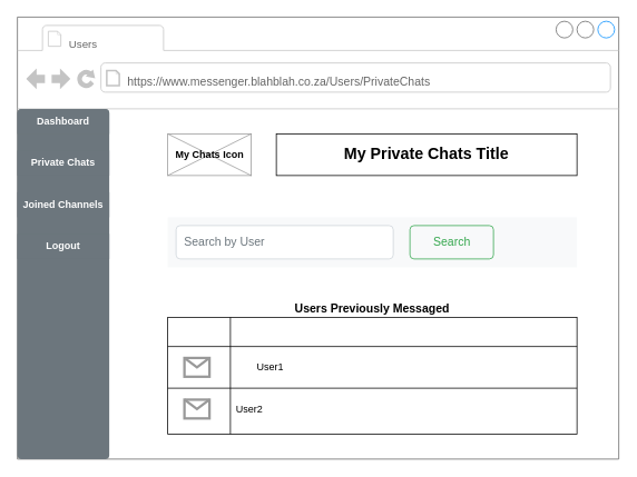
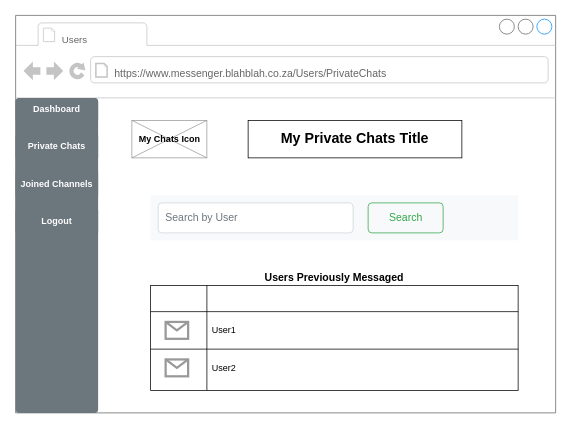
  <mxCell id="0" />
  <mxCell id="1" parent="0" />
  <mxCell id="2" value="" style="strokeWidth=1;shadow=0;dashed=0;align=center;html=1;shape=mxgraph.mockup.containers.browserWindow;rSize=0;strokeColor=#666666;strokeColor2=#008cff;strokeColor3=#c4c4c4;mainText=,;recursiveResize=0;" vertex="1" parent="1"><mxGeometry x="20" y="20" width="720" height="530" as="geometry" /></mxCell>
  <mxCell id="3" value="&lt;font style=&quot;font-size: 13px&quot;&gt;Users&lt;/font&gt;" style="strokeWidth=1;shadow=0;dashed=0;align=center;html=1;shape=mxgraph.mockup.containers.anchor;fontSize=17;fontColor=#666666;align=left;" vertex="1" parent="2"><mxGeometry x="60" y="12" width="110" height="40" as="geometry" /></mxCell>
  <mxCell id="4" value="&lt;span style=&quot;font-size: 14px&quot;&gt;https://www.messenger.blahblah.co.za/Users/PrivateChats&lt;/span&gt;" style="strokeWidth=1;shadow=0;dashed=0;align=center;html=1;shape=mxgraph.mockup.containers.anchor;rSize=0;fontSize=17;fontColor=#666666;align=left;" vertex="1" parent="2"><mxGeometry x="130" y="60" width="580" height="35" as="geometry" /></mxCell>
- <mxCell id="5" value="&lt;b&gt;My Chats Icon&lt;/b&gt;" style="verticalLabelPosition=middle;shadow=0;dashed=0;align=center;html=1;verticalAlign=middle;strokeWidth=1;shape=mxgraph.mockup.graphics.simpleIcon;strokeColor=#999999;labelPosition=center;" vertex="1" parent="2"><mxGeometry x="180" y="140" width="100" height="50" as="geometry" /></mxCell>
- <mxCell id="6" value="&lt;b&gt;&lt;font style=&quot;font-size: 19px&quot;&gt;My Private Chats Title&lt;/font&gt;&lt;/b&gt;" style="rounded=0;whiteSpace=wrap;html=1;" vertex="1" parent="2"><mxGeometry x="310" y="140" width="360" height="50" as="geometry" /></mxCell>
+ <mxCell id="5" value="&lt;b&gt;My Chats Icon&lt;/b&gt;" style="verticalLabelPosition=middle;shadow=0;dashed=0;align=center;html=1;verticalAlign=middle;strokeWidth=1;shape=mxgraph.mockup.graphics.simpleIcon;strokeColor=#999999;labelPosition=center;" vertex="1" parent="2"><mxGeometry x="155" y="140" width="100" height="50" as="geometry" /></mxCell>
+ <mxCell id="6" value="&lt;b&gt;&lt;font style=&quot;font-size: 19px&quot;&gt;My Private Chats Title&lt;/font&gt;&lt;/b&gt;" style="rounded=0;whiteSpace=wrap;html=1;" vertex="1" parent="2"><mxGeometry x="310" y="140" width="285" height="50" as="geometry" /></mxCell>
  <mxCell id="7" value="" style="html=1;shadow=0;dashed=0;shape=mxgraph.bootstrap.rrect;rSize=5;strokeColor=none;html=1;whiteSpace=wrap;fillColor=#6C767D;fontColor=#ffffff;" vertex="1" parent="2"><mxGeometry y="110" width="110" height="420" as="geometry" /></mxCell>
  <mxCell id="8" value="&lt;font color=&quot;#ffffff&quot;&gt;&lt;b&gt;Dashboard&lt;/b&gt;&lt;/font&gt;" style="strokeColor=inherit;fillColor=inherit;gradientColor=inherit;fontColor=inherit;html=1;shadow=0;dashed=0;shape=mxgraph.bootstrap.topButton;rSize=5;perimeter=none;whiteSpace=wrap;resizeWidth=1;" vertex="1" parent="7"><mxGeometry width="110.0" height="30" relative="1" as="geometry" /></mxCell>
  <mxCell id="9" value="&lt;font color=&quot;#ffffff&quot;&gt;&lt;b&gt;Private Chats&lt;/b&gt;&lt;/font&gt;" style="strokeColor=inherit;fillColor=inherit;gradientColor=inherit;fontColor=inherit;html=1;shadow=0;dashed=0;perimeter=none;whiteSpace=wrap;resizeWidth=1;" vertex="1" parent="7"><mxGeometry width="110.0" height="30" relative="1" as="geometry"><mxPoint y="50" as="offset" /></mxGeometry></mxCell>
  <mxCell id="10" value="&lt;font color=&quot;#ffffff&quot;&gt;&lt;b&gt;Joined Channels&lt;/b&gt;&lt;/font&gt;" style="strokeColor=inherit;fillColor=inherit;gradientColor=inherit;fontColor=inherit;html=1;shadow=0;dashed=0;perimeter=none;whiteSpace=wrap;resizeWidth=1;" vertex="1" parent="7"><mxGeometry width="110.0" height="30" relative="1" as="geometry"><mxPoint y="100" as="offset" /></mxGeometry></mxCell>
  <mxCell id="11" value="&lt;font color=&quot;#ffffff&quot;&gt;&lt;b&gt;Logout&lt;/b&gt;&lt;/font&gt;" style="strokeColor=inherit;fillColor=inherit;gradientColor=inherit;fontColor=inherit;html=1;shadow=0;dashed=0;perimeter=none;whiteSpace=wrap;resizeWidth=1;" vertex="1" parent="7"><mxGeometry width="110.0" height="30" relative="1" as="geometry"><mxPoint y="150" as="offset" /></mxGeometry></mxCell>
  <mxCell id="12" value="" style="html=1;shadow=0;dashed=0;fillColor=#F8F9FA;strokeColor=none;fontSize=16;fontColor=#181819;align=left;spacing=15;" vertex="1" parent="2"><mxGeometry x="180" y="240" width="490" height="60" as="geometry" /></mxCell>
  <mxCell id="13" value="Search by User" style="html=1;shadow=0;dashed=0;shape=mxgraph.bootstrap.rrect;rSize=5;fontSize=14;fontColor=#6C767D;strokeColor=#CED4DA;fillColor=#ffffff;align=left;spacing=10;" vertex="1" parent="12"><mxGeometry width="260" height="40" relative="1" as="geometry"><mxPoint x="10" y="10" as="offset" /></mxGeometry></mxCell>
  <mxCell id="14" value="Search" style="html=1;shadow=0;dashed=0;shape=mxgraph.bootstrap.rrect;rSize=5;fontSize=14;fontColor=#33A64C;strokeColor=#33A64C;fillColor=none;" vertex="1" parent="12"><mxGeometry width="100" height="40" relative="1" as="geometry"><mxPoint x="290" y="10" as="offset" /></mxGeometry></mxCell>
  <mxCell id="15" value="" style="rounded=0;whiteSpace=wrap;html=1;" vertex="1" parent="2"><mxGeometry x="180" y="360" width="490" height="140" as="geometry" /></mxCell>
  <mxCell id="16" value="" style="line;strokeWidth=1;direction=south;html=1;rotation=-180;" vertex="1" parent="2"><mxGeometry x="250" y="360" width="10" height="140" as="geometry" /></mxCell>
  <mxCell id="17" value="" style="line;strokeWidth=1;html=1;" vertex="1" parent="2"><mxGeometry x="180" y="390" width="490" height="10" as="geometry" /></mxCell>
  <mxCell id="18" value="" style="line;strokeWidth=1;html=1;" vertex="1" parent="2"><mxGeometry x="180" y="440" width="490" height="10" as="geometry" /></mxCell>
- <mxCell id="19" value="User1" style="text;html=1;strokeColor=none;fillColor=none;align=left;verticalAlign=middle;whiteSpace=wrap;rounded=0;" vertex="1" parent="2"><mxGeometry x="285" y="410" width="190" height="20" as="geometry" /></mxCell>
+ <mxCell id="19" value="User1" style="text;html=1;strokeColor=none;fillColor=none;align=left;verticalAlign=middle;whiteSpace=wrap;rounded=0;" vertex="1" parent="2"><mxGeometry x="260" y="410" width="190" height="20" as="geometry" /></mxCell>
  <mxCell id="20" value="User2" style="text;html=1;strokeColor=none;fillColor=none;align=left;verticalAlign=middle;whiteSpace=wrap;rounded=0;" vertex="1" parent="2"><mxGeometry x="260" y="460" width="190" height="20" as="geometry" /></mxCell>
  <mxCell id="21" value="" style="verticalLabelPosition=bottom;shadow=0;dashed=0;align=center;html=1;verticalAlign=top;strokeWidth=3;shape=mxgraph.mockup.misc.mail2;strokeColor=#999999;fontColor=#000000;fontStyle=0" vertex="1" parent="2"><mxGeometry x="200" y="408.75" width="30" height="22.5" as="geometry" /></mxCell>
  <mxCell id="22" value="" style="verticalLabelPosition=bottom;shadow=0;dashed=0;align=center;html=1;verticalAlign=top;strokeWidth=3;shape=mxgraph.mockup.misc.mail2;strokeColor=#999999;fontColor=#000000;fontStyle=0" vertex="1" parent="2"><mxGeometry x="200" y="458.75" width="30" height="22.5" as="geometry" /></mxCell>
  <mxCell id="23" value="&lt;b&gt;&lt;font style=&quot;font-size: 14px&quot;&gt;Users Previously Messaged&lt;/font&gt;&lt;/b&gt;" style="text;html=1;strokeColor=none;fillColor=none;align=center;verticalAlign=middle;whiteSpace=wrap;rounded=0;" vertex="1" parent="2"><mxGeometry x="180" y="340" width="490" height="20" as="geometry" /></mxCell>
